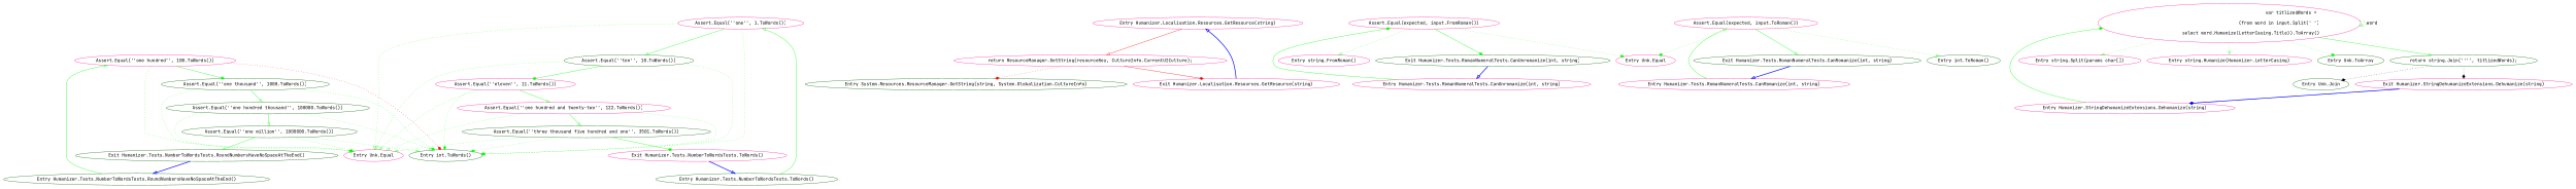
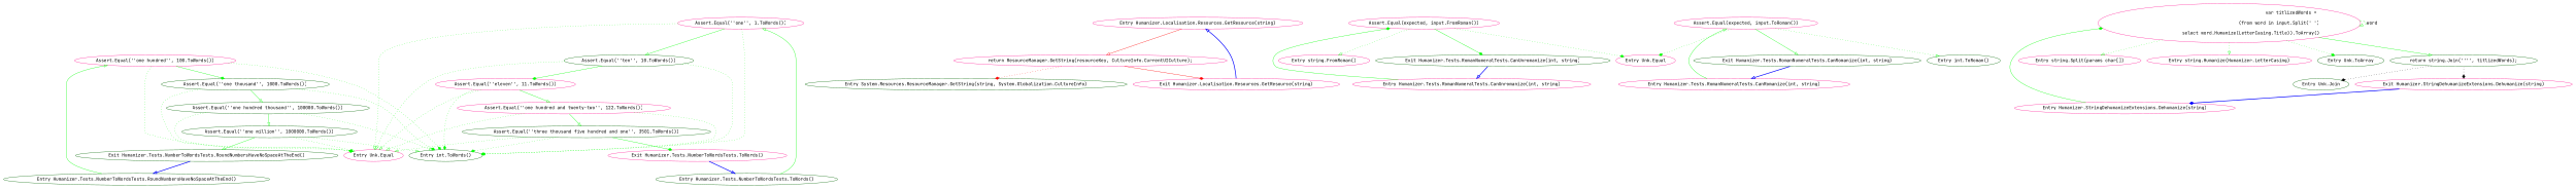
  digraph {
    fontname="JetBrains Mono"
    node [cluster="Humanizer.Tests.NumberToWordsTests.ToWords()" color=deeppink file="NumberToWordsTests.cs" fontname="JetBrains Mono"]
    edge [arrowhead=onormal color=green fontname="JetBrains Mono" style=dotted]
    n1 [cluster="Unk.Equal" label="Entry Unk.Equal"]
    n2 [cluster="int.ToWords()" color=darkgreen label="Entry int.ToWords()" span="13-13"]
    n3 [cluster="Humanizer.Tests.NumberToWordsTests.RoundNumbersHaveNoSpaceAtTheEnd()" color=darkgreen label="Entry Humanizer.Tests.NumberToWordsTests.RoundNumbersHaveNoSpaceAtTheEnd()" span="17-17"]
    n4 [cluster="Humanizer.Tests.NumberToWordsTests.RoundNumbersHaveNoSpaceAtTheEnd()" community=0 label="Assert.Equal(''one hundred'', 100.ToWords())" span="19-19"]
    n5 [cluster="Humanizer.Tests.NumberToWordsTests.RoundNumbersHaveNoSpaceAtTheEnd()" color=darkgreen community=0 label="Assert.Equal(''one thousand'', 1000.ToWords())" span="20-20"]
    n6 [cluster="Humanizer.Tests.NumberToWordsTests.RoundNumbersHaveNoSpaceAtTheEnd()" color=darkgreen community=0 label="Assert.Equal(''one hundred thousand'', 100000.ToWords())" span="21-21"]
    n7 [cluster="Humanizer.Tests.NumberToWordsTests.RoundNumbersHaveNoSpaceAtTheEnd()" color=darkgreen community=0 label="Assert.Equal(''one million'', 1000000.ToWords())" span="22-22"]
    n8 [cluster="Humanizer.Tests.NumberToWordsTests.RoundNumbersHaveNoSpaceAtTheEnd()" color=darkgreen label="Exit Humanizer.Tests.NumberToWordsTests.RoundNumbersHaveNoSpaceAtTheEnd()" span="17-17"]
    n9 [color=darkgreen label="Entry Humanizer.Tests.NumberToWordsTests.ToWords()" span="7-7"]
    n10 [community=0 label="Assert.Equal(''one'', 1.ToWords())" span="9-9"]
    n11 [color=darkgreen community=0 label="Assert.Equal(''ten'', 10.ToWords())" span="10-10"]
    n12 [community=0 label="Assert.Equal(''eleven'', 11.ToWords())" span="11-11"]
    n13 [community=0 label="Assert.Equal(''one hundred and twenty-two'', 122.ToWords())" span="12-12"]
    n14 [color=darkgreen community=0 label="Assert.Equal(''three thousand five hundred and one'', 3501.ToWords())" span="13-13"]
    n15 [label="Exit Humanizer.Tests.NumberToWordsTests.ToWords()" span="7-7"]
    n16 [cluster="Humanizer.Localisation.Resources.GetResource(string)" file="Resources.cs" label="Entry Humanizer.Localisation.Resources.GetResource(string)" span="27-27"]
    n17 [cluster="Humanizer.Localisation.Resources.GetResource(string)" community=0 file="Resources.cs" label="return ResourceManager.GetString(resourceKey, CultureInfo.CurrentUICulture);" span="29-29"]
    n18 [cluster="Humanizer.Localisation.Resources.GetResource(string)" file="Resources.cs" label="Exit Humanizer.Localisation.Resources.GetResource(string)" span="27-27"]
    n19 [cluster="System.Resources.ResourceManager.GetString(string, System.Globalization.CultureInfo)" color=darkgreen file="Resources.cs" label="Entry System.Resources.ResourceManager.GetString(string, System.Globalization.CultureInfo)" span="0-0"]
    n20 [cluster="string.FromRoman()" file="RomanNumeralTests.cs" label="Entry string.FromRoman()" span="40-40"]
    n21 [cluster="Humanizer.Tests.RomanNumeralTests.CanUnromanize(int, string)" file="RomanNumeralTests.cs" label="Entry Humanizer.Tests.RomanNumeralTests.CanUnromanize(int, string)" span="43-43"]
    n22 [cluster="Humanizer.Tests.RomanNumeralTests.CanUnromanize(int, string)" community=0 file="RomanNumeralTests.cs" label="Assert.Equal(expected, input.FromRoman())" span="45-45"]
    n23 [cluster="Humanizer.Tests.RomanNumeralTests.CanUnromanize(int, string)" color=darkgreen file="RomanNumeralTests.cs" label="Exit Humanizer.Tests.RomanNumeralTests.CanUnromanize(int, string)" span="43-43"]
    n24 [cluster="Unk.Equal" file="RomanNumeralTests.cs" label="Entry Unk.Equal"]
    n25 [cluster="Humanizer.Tests.RomanNumeralTests.CanRomanize(int, string)" file="RomanNumeralTests.cs" label="Entry Humanizer.Tests.RomanNumeralTests.CanRomanize(int, string)" span="23-23"]
    n26 [cluster="Humanizer.Tests.RomanNumeralTests.CanRomanize(int, string)" community=0 file="RomanNumeralTests.cs" label="Assert.Equal(expected, input.ToRoman())" span="25-25"]
    n27 [cluster="Humanizer.Tests.RomanNumeralTests.CanRomanize(int, string)" color=darkgreen file="RomanNumeralTests.cs" label="Exit Humanizer.Tests.RomanNumeralTests.CanRomanize(int, string)" span="23-23"]
    n28 [cluster="int.ToRoman()" color=darkgreen file="RomanNumeralTests.cs" label="Entry int.ToRoman()" span="80-80"]
    n29 [cluster="string.Split(params char[])" file="StringDehumanizeExtensions.cs" label="Entry string.Split(params char[])" span="0-0"]
    n30 [cluster="string.Humanize(Humanizer.LetterCasing)" file="StringDehumanizeExtensions.cs" label="Entry string.Humanize(Humanizer.LetterCasing)" span="62-62"]
    n31 [cluster="Unk.Join" color=darkgreen file="StringDehumanizeExtensions.cs" label="Entry Unk.Join"]
    n32 [cluster="Unk.ToArray" color=darkgreen file="StringDehumanizeExtensions.cs" label="Entry Unk.ToArray"]
    n33 [cluster="Humanizer.StringDehumanizeExtensions.Dehumanize(string)" file="StringDehumanizeExtensions.cs" label="Entry Humanizer.StringDehumanizeExtensions.Dehumanize(string)" span="11-11"]
    n34 [cluster="Humanizer.StringDehumanizeExtensions.Dehumanize(string)" community=0 file="StringDehumanizeExtensions.cs" label="var titlizedWords = \r\n                (from word in input.Split(' ')\r\n                select word.Humanize(LetterCasing.Title)).ToArray()" span="13-15"]
    n35 [cluster="Humanizer.StringDehumanizeExtensions.Dehumanize(string)" color=darkgreen file="StringDehumanizeExtensions.cs" label="return string.Join('''', titlizedWords);" span="17-17"]
    n36 [cluster="Humanizer.StringDehumanizeExtensions.Dehumanize(string)" file="StringDehumanizeExtensions.cs" label="Exit Humanizer.StringDehumanizeExtensions.Dehumanize(string)" span="11-11"]
    n3 -> n4 [style=solid]
    n4 -> n1 [arrowhead=diamond]
-   n4 -> n2 [arrowhead=diamond color=red]
+   n4 -> n2 [arrowhead=diamond]
    n4 -> n5 [arrowhead=diamond style=solid]
    n5 -> n1 [arrowhead=diamond]
    n5 -> n2 [arrowhead=diamond]
    n5 -> n6 [style=solid]
    n6 -> n1 [arrowhead=diamond]
    n6 -> n2
    n6 -> n7 [style=solid]
    n7 -> n1
    n7 -> n2
    n7 -> n8 [style=solid]
    n8 -> n3 [color=blue style=bold]
    n9 -> n10 [style=solid]
    n10 -> n1
    n10 -> n2 [arrowhead=diamond]
    n10 -> n11 [style=solid]
    n11 -> n1
    n11 -> n2
    n11 -> n12 [arrowhead=diamond style=solid]
    n12 -> n1
    n12 -> n2 [arrowhead=diamond]
    n12 -> n13 [style=solid]
    n13 -> n1
    n13 -> n2 [arrowhead=diamond]
    n13 -> n14 [style=solid]
    n14 -> n1
    n14 -> n2 [arrowhead=diamond]
    n14 -> n15 [arrowhead=diamond style=solid]
    n15 -> n9 [color=blue style=bold]
    n16 -> n17 [color=red style=solid]
    n17 -> n18 [arrowhead=diamond color=red style=solid]
    n17 -> n19 [arrowhead=diamond color=red]
    n18 -> n16 [color=blue style=bold]
    n21 -> n22 [arrowhead=diamond style=solid]
    n22 -> n20
    n22 -> n23 [arrowhead=diamond style=solid]
    n22 -> n24 [arrowhead=diamond]
    n23 -> n21 [color=blue style=bold]
    n25 -> n26 [style=solid]
    n26 -> n24 [arrowhead=diamond]
    n26 -> n27 [style=solid]
    n26 -> n28
    n27 -> n25 [color=blue style=bold]
    n33 -> n34 [arrowhead=diamond style=solid]
    n34 -> n29
    n34 -> n30
    n34 -> n32 [arrowhead=diamond]
    n34 -> n34 [label=word style=dashed]
    n34 -> n35 [style=solid]
    n35 -> n31 [arrowhead=diamond color=""]
    n35 -> n36 [arrowhead=diamond color=""]
    n36 -> n33 [arrowhead=diamond color=blue style=bold]
  }
